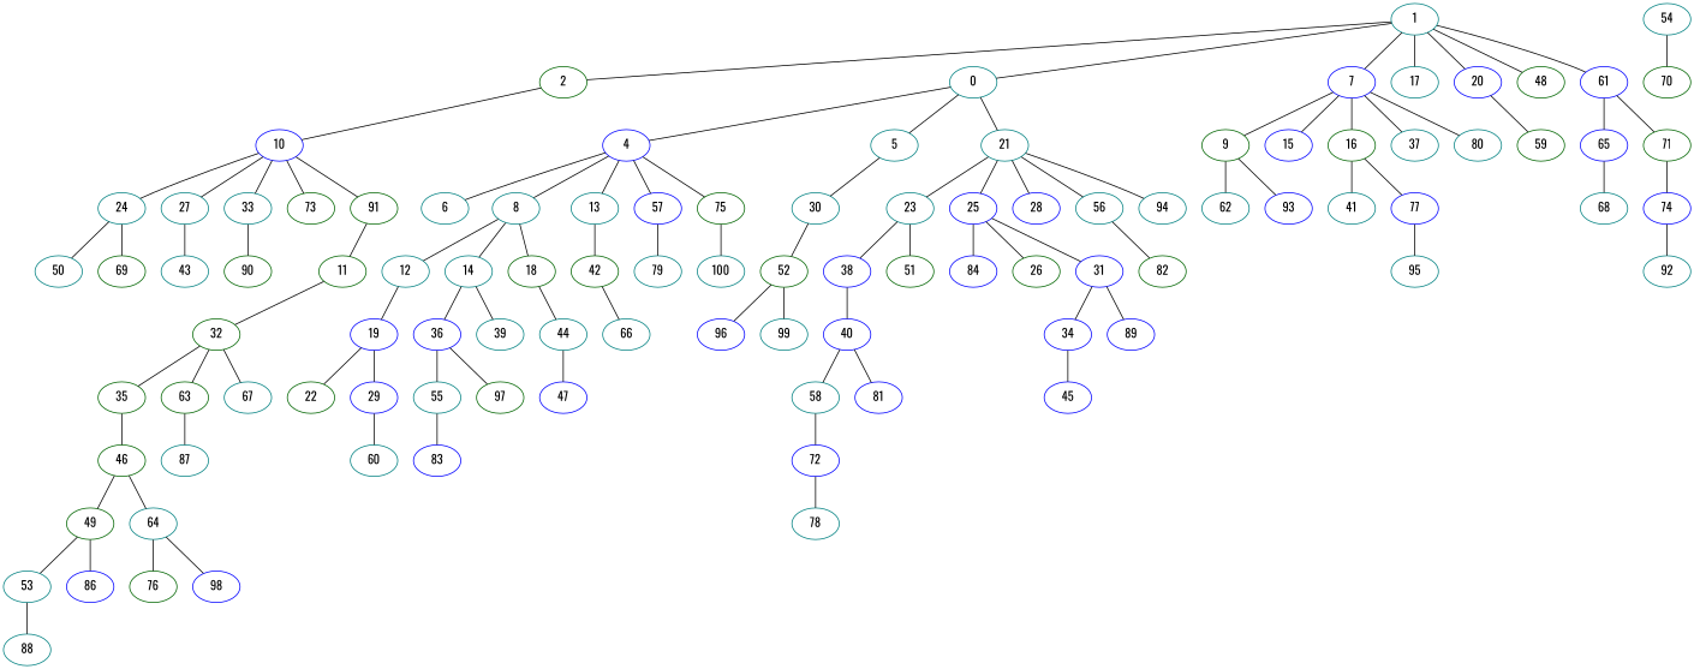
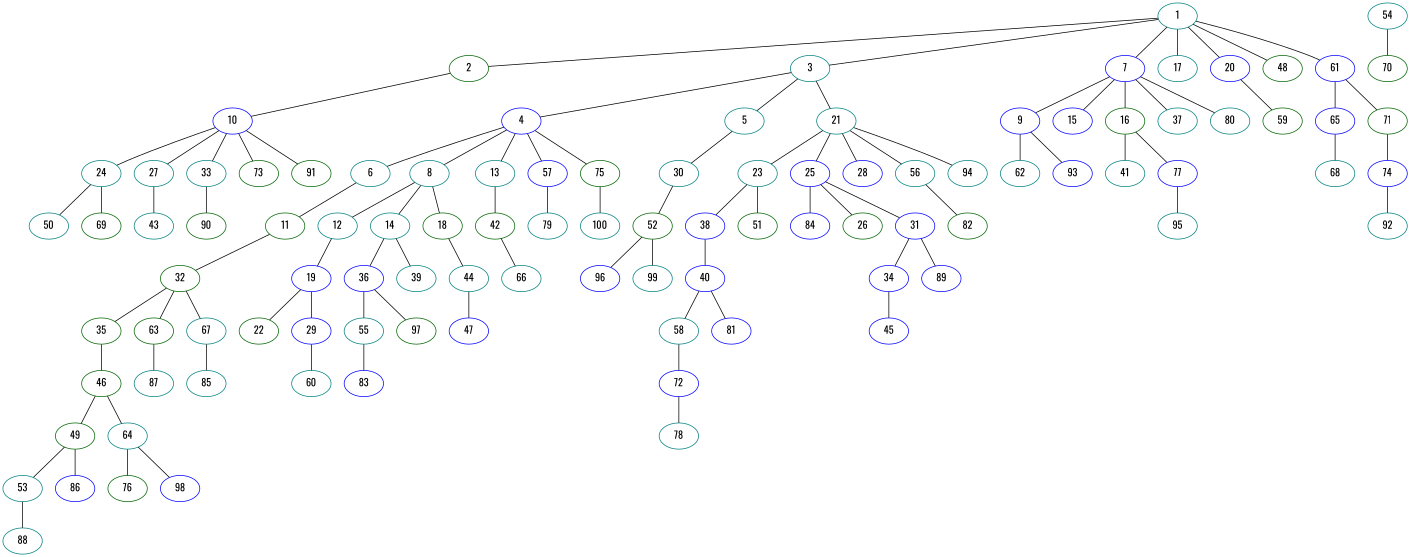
  graph {
    fontname=Oswald
    node [color=teal fontname=Oswald]
    edge [fontname=Oswald]
    2 [color=darkgreen]
    1
-   3 [label=0]
+   3
    7 [color=blue]
    17
    20 [color=blue]
    48 [color=darkgreen]
    61 [color=blue]
    10 [color=blue]
    4 [color=blue]
    5
    21
-   9 [color=darkgreen]
+   9 [color=blue]
    15 [color=blue]
    16 [color=darkgreen]
    37
    80
    59 [color=darkgreen]
    65 [color=blue]
    71 [color=darkgreen]
    24
    27
    33
    73 [color=darkgreen]
    91 [color=darkgreen]
    6
    8
    13
    57 [color=blue]
    75 [color=darkgreen]
    30
    23
    25 [color=blue]
    28 [color=blue]
    56
    94
    84 [color=blue]
    62
    93 [color=blue]
    41
    77 [color=blue]
    68
    74 [color=blue]
    50
    69 [color=darkgreen]
    43
    90 [color=darkgreen]
    11 [color=darkgreen]
    12
    14
    18 [color=darkgreen]
    42 [color=darkgreen]
    79
    100
    52 [color=darkgreen]
    70 [color=darkgreen]
    54
    38 [color=blue]
    51 [color=darkgreen]
    26 [color=darkgreen]
    31 [color=blue]
    82 [color=darkgreen]
    32 [color=darkgreen]
    19 [color=blue]
    36 [color=blue]
    39
    44
    66
    96 [color=blue]
    99
    35 [color=darkgreen]
    63 [color=darkgreen]
    67
    95
    22 [color=darkgreen]
    29 [color=blue]
    55
    97 [color=darkgreen]
    47 [color=blue]
    46 [color=darkgreen]
    87
+   85
    60
    83 [color=blue]
    40 [color=blue]
    34 [color=blue]
    89 [color=blue]
    58
    81 [color=blue]
    45 [color=blue]
    49 [color=darkgreen]
    64
    53
    86 [color=blue]
    76 [color=darkgreen]
    98 [color=blue]
    72 [color=blue]
    78
    88
    92
    2 -- 10
    1 -- 2
    1 -- 3
    1 -- 7
    1 -- 17
    1 -- 20
    1 -- 48
    1 -- 61
    3 -- 4
    3 -- 5
    3 -- 21
    7 -- 9
    7 -- 15
    7 -- 16
    7 -- 37
    7 -- 80
    20 -- 59
    61 -- 65
    61 -- 71
    10 -- 24
    10 -- 27
    10 -- 33
    10 -- 73
    10 -- 91
    4 -- 6
    4 -- 8
    4 -- 13
    4 -- 57
    4 -- 75
    5 -- 30
    21 -- 23
    21 -- 25
    21 -- 28
    21 -- 56
    21 -- 94
    9 -- 62
    9 -- 93
    16 -- 41
    16 -- 77
    65 -- 68
    71 -- 74
    24 -- 50
    24 -- 69
    27 -- 43
    33 -- 90
-   91 -- 11
+   6 -- 11
    8 -- 12
    8 -- 14
    8 -- 18
    13 -- 42
    57 -- 79
    75 -- 100
    30 -- 52
    23 -- 38
    23 -- 51
    25 -- 84
    25 -- 26
    25 -- 31
    56 -- 82
    77 -- 95
    74 -- 92
    11 -- 32
    12 -- 19
    14 -- 36
    14 -- 39
    18 -- 44
    42 -- 66
    52 -- 96
    52 -- 99
    54 -- 70
    38 -- 40
    31 -- 34
    31 -- 89
    32 -- 35
    32 -- 63
    32 -- 67
    19 -- 22
    19 -- 29
    36 -- 55
    36 -- 97
    44 -- 47
    35 -- 46
    63 -- 87
+   67 -- 85
    29 -- 60
    55 -- 83
    46 -- 49
    46 -- 64
    40 -- 58
    40 -- 81
    34 -- 45
    58 -- 72
    49 -- 53
    49 -- 86
    64 -- 76
    64 -- 98
    53 -- 88
    72 -- 78
  }
